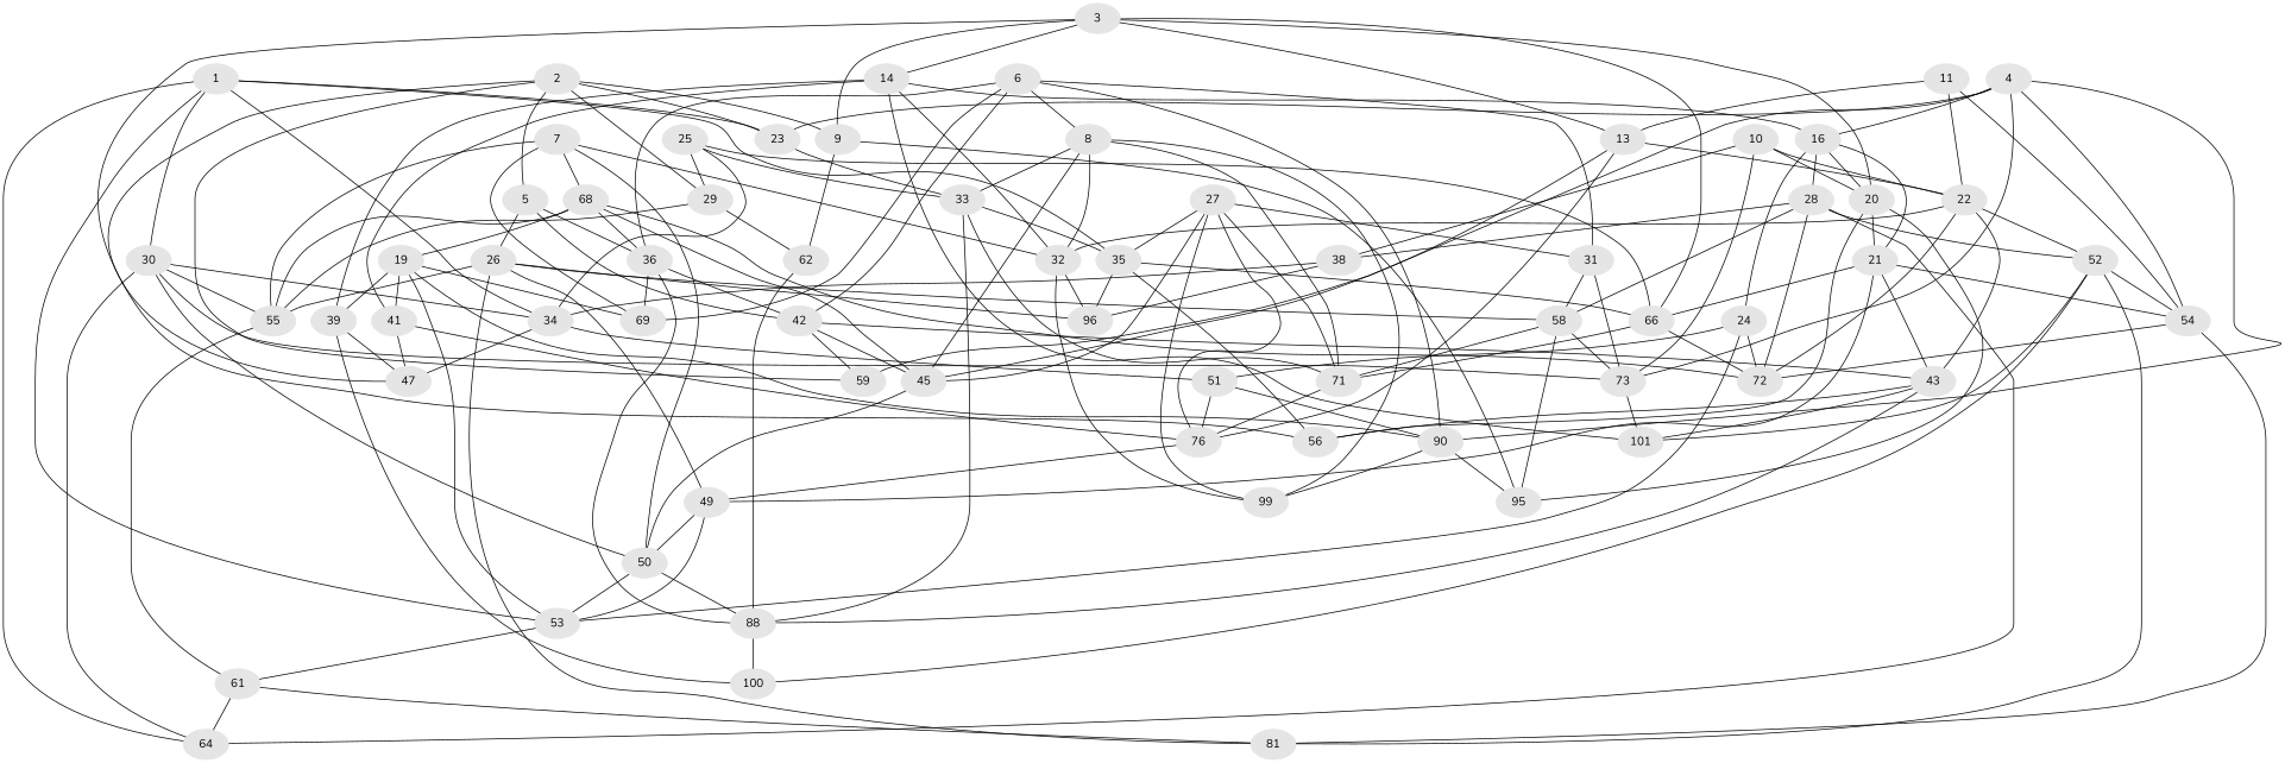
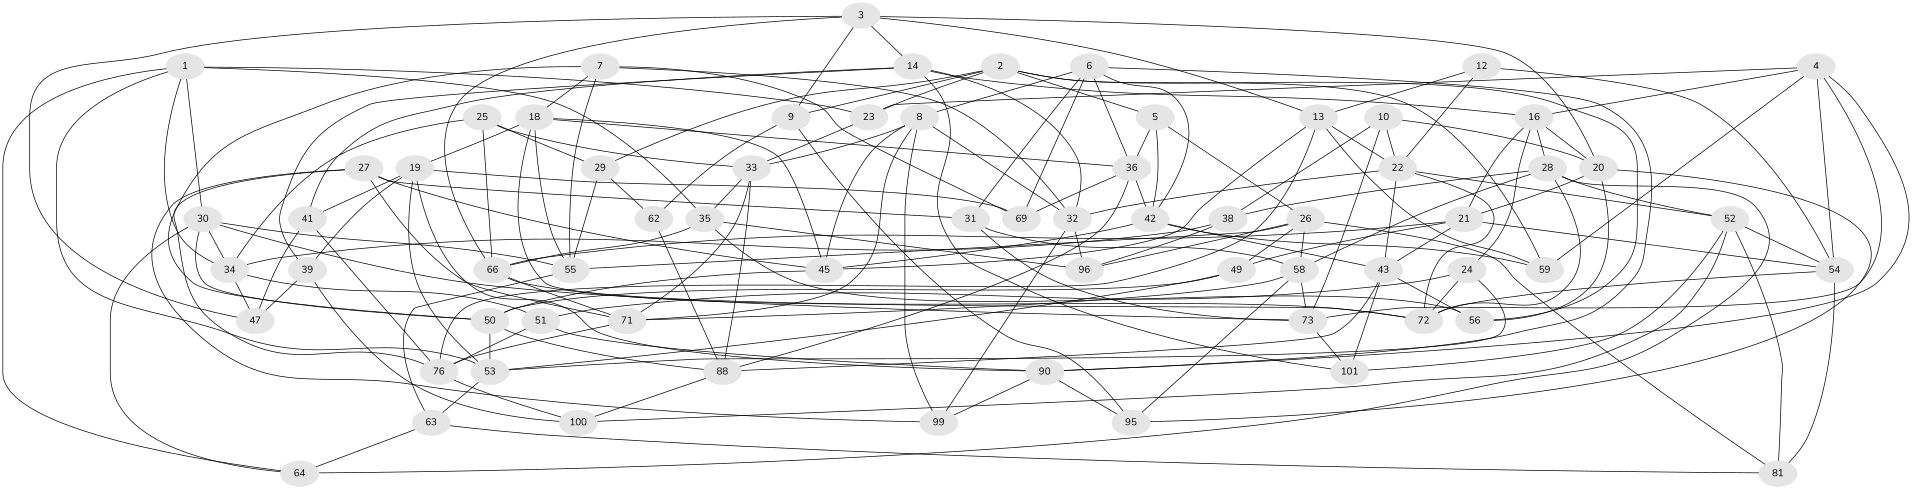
  graph {
    fontname=Nunito
    node [color=gray90 fontname=Nunito style=filled]
    edge [fontname=Nunito]
    1 [super="+80"]
    23
    30 [super="+97"]
    35 [super="+79"]
    n5 [label=34 super="+60"]
    53 [super="+86"]
    64
    33 [super="+37"]
    73 [super="+103"]
    50 [super="+77"]
    55 [super="+92"]
    56
    66 [super="+78"]
    96
    47
    51
-   63 [label=61]
+   63
    2 [super="+12"]
    5
    9
    29
    59
    26 [super="+74"]
    36 [super="+89"]
    42 [super="+67"]
    62
    95
    3 [super="+68"]
    13 [super="+17"]
    14 [super="+34"]
    20 [super="+94"]
    45 [super="+93"]
    22 [super="+87"]
    76 [super="+82"]
    16 [super="+75"]
    32 [super="+70"]
    39
    41
    101
    21 [super="+48"]
    71 [super="+91"]
    72 [super="+83"]
    4 [super="+15"]
    54 [super="+102"]
    90 [super="+98"]
    24
    28 [super="+65"]
    81
    99
    49
    58 [super="+107"]
    n52 [label=69]
    88 [super="+105"]
    43 [super="+46"]
    6 [super="+84"]
    8 [super="+104"]
    31
    7 [super="+85"]
-   18 [super="+69" label=68]
-   11
+   18 [super="+69"]
+   11 [label=12]
    19 [super="+40"]
    10
    38
    52 [super="+57"]
    100
    25
    27 [super="+106"]
    1 -- 23
    1 -- 30
    1 -- 35
    1 -- n5
    1 -- 53
    1 -- 64
    23 -- 33
    30 -- n5
    30 -- 64
    30 -- 73
    30 -- 50
    30 -- 55
    35 -- 56
    35 -- 66
    35 -- 96
    n5 -- 47
    n5 -- 51
    53 -- 63
    33 -- 35
    33 -- 71
    33 -- 88
    73 -- 101
    50 -- 53
    50 -- 88
    55 -- 63
    66 -- 71
    66 -- 72
    51 -- 76
    51 -- 90
    63 -- 64
    63 -- 81
    2 -- 23
    2 -- 56
    2 -- 5
    2 -- 9
    2 -- 29
    2 -- 59
    5 -- 26
    5 -- 36
    5 -- 42
    9 -- 62
    9 -- 95
    29 -- 55
    29 -- 62
    26 -- 55
    26 -- 96
    26 -- 81
    26 -- 49
    26 -- 58
    36 -- 42
    36 -- n52
    36 -- 88
    42 -- 59
    42 -- 45
    42 -- 43
    62 -- 88
    3 -- 66
    3 -- 47
    3 -- 9
    3 -- 13
    3 -- 14
    3 -- 20
+   13 -- 59
    13 -- 45
    13 -- 22
    13 -- 76
    14 -- 16
    14 -- 32
    14 -- 39
    14 -- 41
    14 -- 101
    20 -- 56
    20 -- 95
    20 -- 21
    45 -- 50
    22 -- 32
    22 -- 72
    22 -- 43
    22 -- 52
-   76 -- 49
+   76 -- 100
    16 -- 20
    16 -- 21
    16 -- 24
    16 -- 28
    32 -- 96
    32 -- 99
    39 -- 47
    39 -- 100
    41 -- 47
    41 -- 76
    21 -- 66
    21 -- 54
    21 -- 49
    21 -- 43
    71 -- 76
    4 -- 23
    4 -- 73
    4 -- 59
    4 -- 16
    4 -- 54
    4 -- 90
    54 -- 72
    54 -- 81
    90 -- 95
    90 -- 99
    24 -- 53
    24 -- 51
    24 -- 72
    28 -- 64
    28 -- 72
    28 -- 58
    28 -- 38
    28 -- 52
    49 -- 53
    49 -- 50
    58 -- 73
    58 -- 95
    58 -- 71
    88 -- 100
    43 -- 56
    43 -- 101
    43 -- 88
    6 -- 36
    6 -- 42
    6 -- 90
    6 -- n52
    6 -- 8
    6 -- 31
    8 -- 33
    8 -- 45
    8 -- 32
    8 -- 71
    8 -- 99
    31 -- 73
    31 -- 58
    7 -- 50
    7 -- 55
    7 -- 32
    7 -- n52
    7 -- 18
    18 -- 55
    18 -- 36
    18 -- 45
    18 -- 72
    18 -- 19
    11 -- 13
    11 -- 22
    11 -- 54
    19 -- 53
    19 -- 39
    19 -- 41
    19 -- 90
    19 -- n52
    10 -- 73
    10 -- 20
    10 -- 22
    10 -- 38
    38 -- n5
    38 -- 96
    52 -- 101
    52 -- 54
    52 -- 81
    52 -- 100
    25 -- n5
    25 -- 33
    25 -- 66
    25 -- 29
-   27 -- 35
    27 -- 45
    27 -- 76
    27 -- 71
    27 -- 99
    27 -- 31
  }
